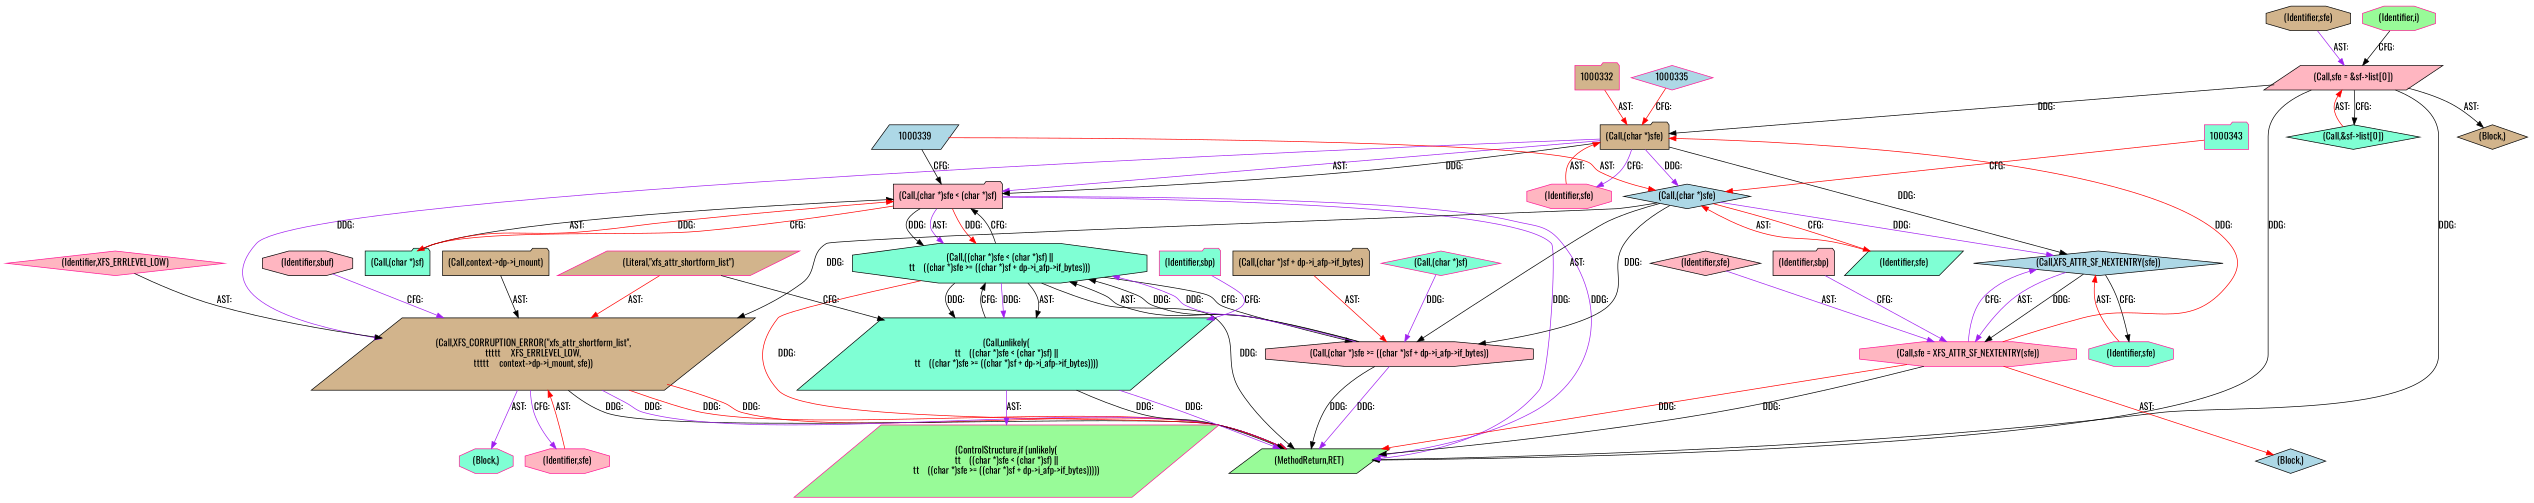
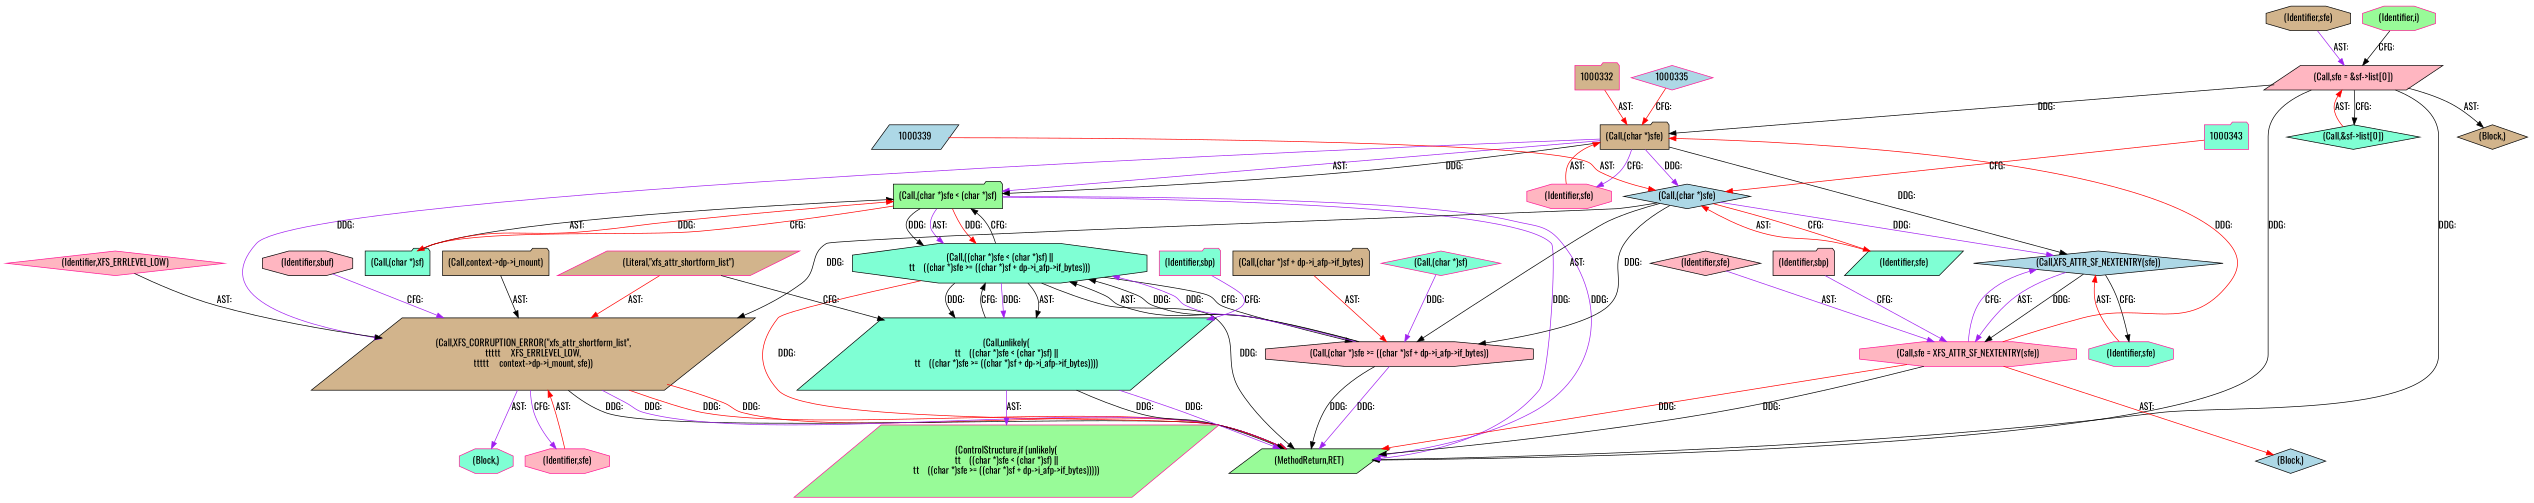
  digraph {
    fontname=Oswald
    node [color=black fillcolor=aquamarine fontname=Oswald shape=octagon style=filled]
    edge [color=black fontname=Oswald]
    n1 [fillcolor=lightpink label="(Call,sfe = &sf->list[0])" shape=parallelogram]
    n2 [fillcolor=tan label="(Call,(char *)sfe)" shape=folder]
    n3 [fillcolor=tan label="(Block,)" shape=diamond]
    n4 [fillcolor=palegreen label="(MethodReturn,RET)" shape=parallelogram]
    n5 [label="(Call,&sf->list[0])" shape=diamond]
-   n6 [fillcolor=lightpink label="(Call,(char *)sfe < (char *)sf)" shape=folder]
+   n6 [fillcolor=palegreen label="(Call,(char *)sfe < (char *)sf)" shape=folder]
    n7 [fillcolor=lightblue label="(Call,(char *)sfe)" shape=diamond]
    n8 [fillcolor=tan label="(Call,XFS_CORRUPTION_ERROR(\"xfs_attr_shortform_list\",\n\t\t\t\t\t     XFS_ERRLEVEL_LOW,\n\t\t\t\t\t     context->dp->i_mount, sfe))" shape=parallelogram]
    n9 [fillcolor=lightblue label="(Call,XFS_ATTR_SF_NEXTENTRY(sfe))" shape=diamond]
    n10 [color=deeppink fillcolor=lightpink label="(Identifier,sfe)"]
    n11 [label="(Call,((char *)sfe < (char *)sf) ||\n\t\t    ((char *)sfe >= ((char *)sf + dp->i_afp->if_bytes)))"]
    n12 [label="(Call,(char *)sf)" shape=folder]
    n13 [fillcolor=lightpink label="(Call,(char *)sfe >= ((char *)sf + dp->i_afp->if_bytes))"]
    n14 [label="(Identifier,sfe)" shape=parallelogram]
    n15 [color=deeppink label="(Block,)"]
    n16 [color=deeppink fillcolor=lightpink label="(Identifier,sfe)"]
    n17 [color=deeppink fillcolor=lightpink label="(Call,sfe = XFS_ATTR_SF_NEXTENTRY(sfe))"]
    n18 [color=deeppink label="(Identifier,sfe)"]
    n19 [label="(Call,unlikely(\n\t\t    ((char *)sfe < (char *)sf) ||\n\t\t    ((char *)sfe >= ((char *)sf + dp->i_afp->if_bytes))))" shape=parallelogram]
    n20 [color=deeppink fillcolor=palegreen label="(ControlStructure,if (unlikely(\n\t\t    ((char *)sfe < (char *)sf) ||\n\t\t    ((char *)sfe >= ((char *)sf + dp->i_afp->if_bytes)))))" shape=parallelogram]
    n21 [fillcolor=tan label="(Call,(char *)sf + dp->i_afp->if_bytes)" shape=folder]
    n22 [fillcolor=lightblue label="(Block,)" shape=diamond]
    n23 [fillcolor=lightpink label="(Identifier,sbp)" shape=folder]
    n24 [fillcolor=lightpink label="(Identifier,sfe)" shape=diamond]
    n25 [fillcolor=tan label="(Identifier,sfe)"]
    n26 [color=deeppink label="(Call,(char *)sf)" shape=diamond]
    n27 [color=deeppink fillcolor=tan label="(Literal,\"xfs_attr_shortform_list\")" shape=parallelogram]
    n28 [fillcolor=lightpink label="(Identifier,sbuf)"]
    n29 [color=deeppink fillcolor=palegreen label="(Identifier,i)"]
    n30 [color=deeppink label="(Identifier,sbp)" shape=folder]
    n31 [fillcolor=tan label="(Call,context->dp->i_mount)" shape=folder]
    n32 [color=deeppink fillcolor=lightpink label="(Identifier,XFS_ERRLEVEL_LOW)" shape=diamond]
    1000332 [color=deeppink fillcolor=tan shape=folder]
    1000335 [color=deeppink fillcolor=lightblue shape=diamond]
    1000339 [fillcolor=lightblue shape=parallelogram]
    1000343 [color=deeppink shape=folder]
    n1 -> n2 [label="DDG: "]
    n1 -> n3 [label="AST: "]
    n1 -> n4 [label="DDG: "]
    n1 -> n4 [label="DDG: "]
    n1 -> n5 [label="CFG: "]
    n2 -> n6 [color=purple label="AST: "]
    n2 -> n6 [label="DDG: "]
    n2 -> n7 [color=purple label="DDG: "]
    n2 -> n8 [color=purple label="DDG: "]
    n2 -> n9 [label="DDG: "]
    n2 -> n10 [color=purple label="CFG: "]
    n5 -> n1 [color=red label="AST: "]
    n6 -> n4 [color=purple label="DDG: "]
    n6 -> n4 [color=purple label="DDG: "]
    n6 -> n11 [color=purple label="AST: "]
    n6 -> n11 [color=red label="DDG: "]
    n6 -> n11 [label="DDG: "]
    n6 -> n12 [color=red label="CFG: "]
    n7 -> n8 [label="DDG: "]
    n7 -> n9 [color=purple label="DDG: "]
    n7 -> n13 [label="AST: "]
    n7 -> n13 [label="DDG: "]
    n7 -> n14 [color=red label="CFG: "]
    n8 -> n4 [color=red label="DDG: "]
    n8 -> n4 [color=red label="DDG: "]
    n8 -> n4 [label="DDG: "]
    n8 -> n4 [color=purple label="DDG: "]
    n8 -> n15 [color=purple label="AST: "]
    n8 -> n16 [color=purple label="CFG: "]
    n9 -> n17 [color=purple label="AST: "]
    n9 -> n17 [label="DDG: "]
    n9 -> n18 [label="CFG: "]
    n10 -> n2 [color=red label="AST: "]
    n11 -> n4 [color=red label="DDG: "]
    n11 -> n4 [label="DDG: "]
    n11 -> n6 [label="CFG: "]
    n11 -> n13 [label="CFG: "]
    n11 -> n19 [label="AST: "]
    n11 -> n19 [color=purple label="DDG: "]
    n11 -> n19 [label="DDG: "]
    n12 -> n6 [label="AST: "]
    n12 -> n6 [color=red label="DDG: "]
    n13 -> n4 [color=purple label="DDG: "]
    n13 -> n4 [label="DDG: "]
    n13 -> n11 [label="AST: "]
    n13 -> n11 [label="DDG: "]
    n13 -> n11 [color=purple label="DDG: "]
    n14 -> n7 [color=red label="AST: "]
    n16 -> n8 [color=red label="AST: "]
    n17 -> n2 [color=red label="DDG: "]
    n17 -> n4 [label="DDG: "]
    n17 -> n4 [color=red label="DDG: "]
    n17 -> n9 [color=purple label="CFG: "]
    n17 -> n22 [color=red label="AST: "]
    n18 -> n9 [color=red label="AST: "]
    n19 -> n4 [label="DDG: "]
    n19 -> n4 [color=purple label="DDG: "]
    n19 -> n11 [label="CFG: "]
    n19 -> n20 [color=purple label="AST: "]
    n21 -> n13 [color=red label="AST: "]
    n23 -> n17 [color=purple label="CFG: "]
    n24 -> n17 [color=purple label="AST: "]
    n25 -> n1 [color=purple label="AST: "]
    n26 -> n13 [color=purple label="DDG: "]
    n27 -> n8 [color=red label="AST: "]
    n27 -> n19 [label="CFG: "]
    n28 -> n8 [color=purple label="CFG: "]
    n29 -> n1 [label="CFG: "]
    n30 -> n19 [color=purple label="CFG: "]
    n31 -> n8 [label="AST: "]
    n32 -> n8 [label="AST: "]
    1000332 -> n2 [color=red label="AST: "]
    1000335 -> n2 [color=red label="CFG: "]
-   1000339 -> n6 [label="CFG: "]
    1000339 -> n7 [color=red label="AST: "]
    1000343 -> n7 [color=red label="CFG: "]
  }
